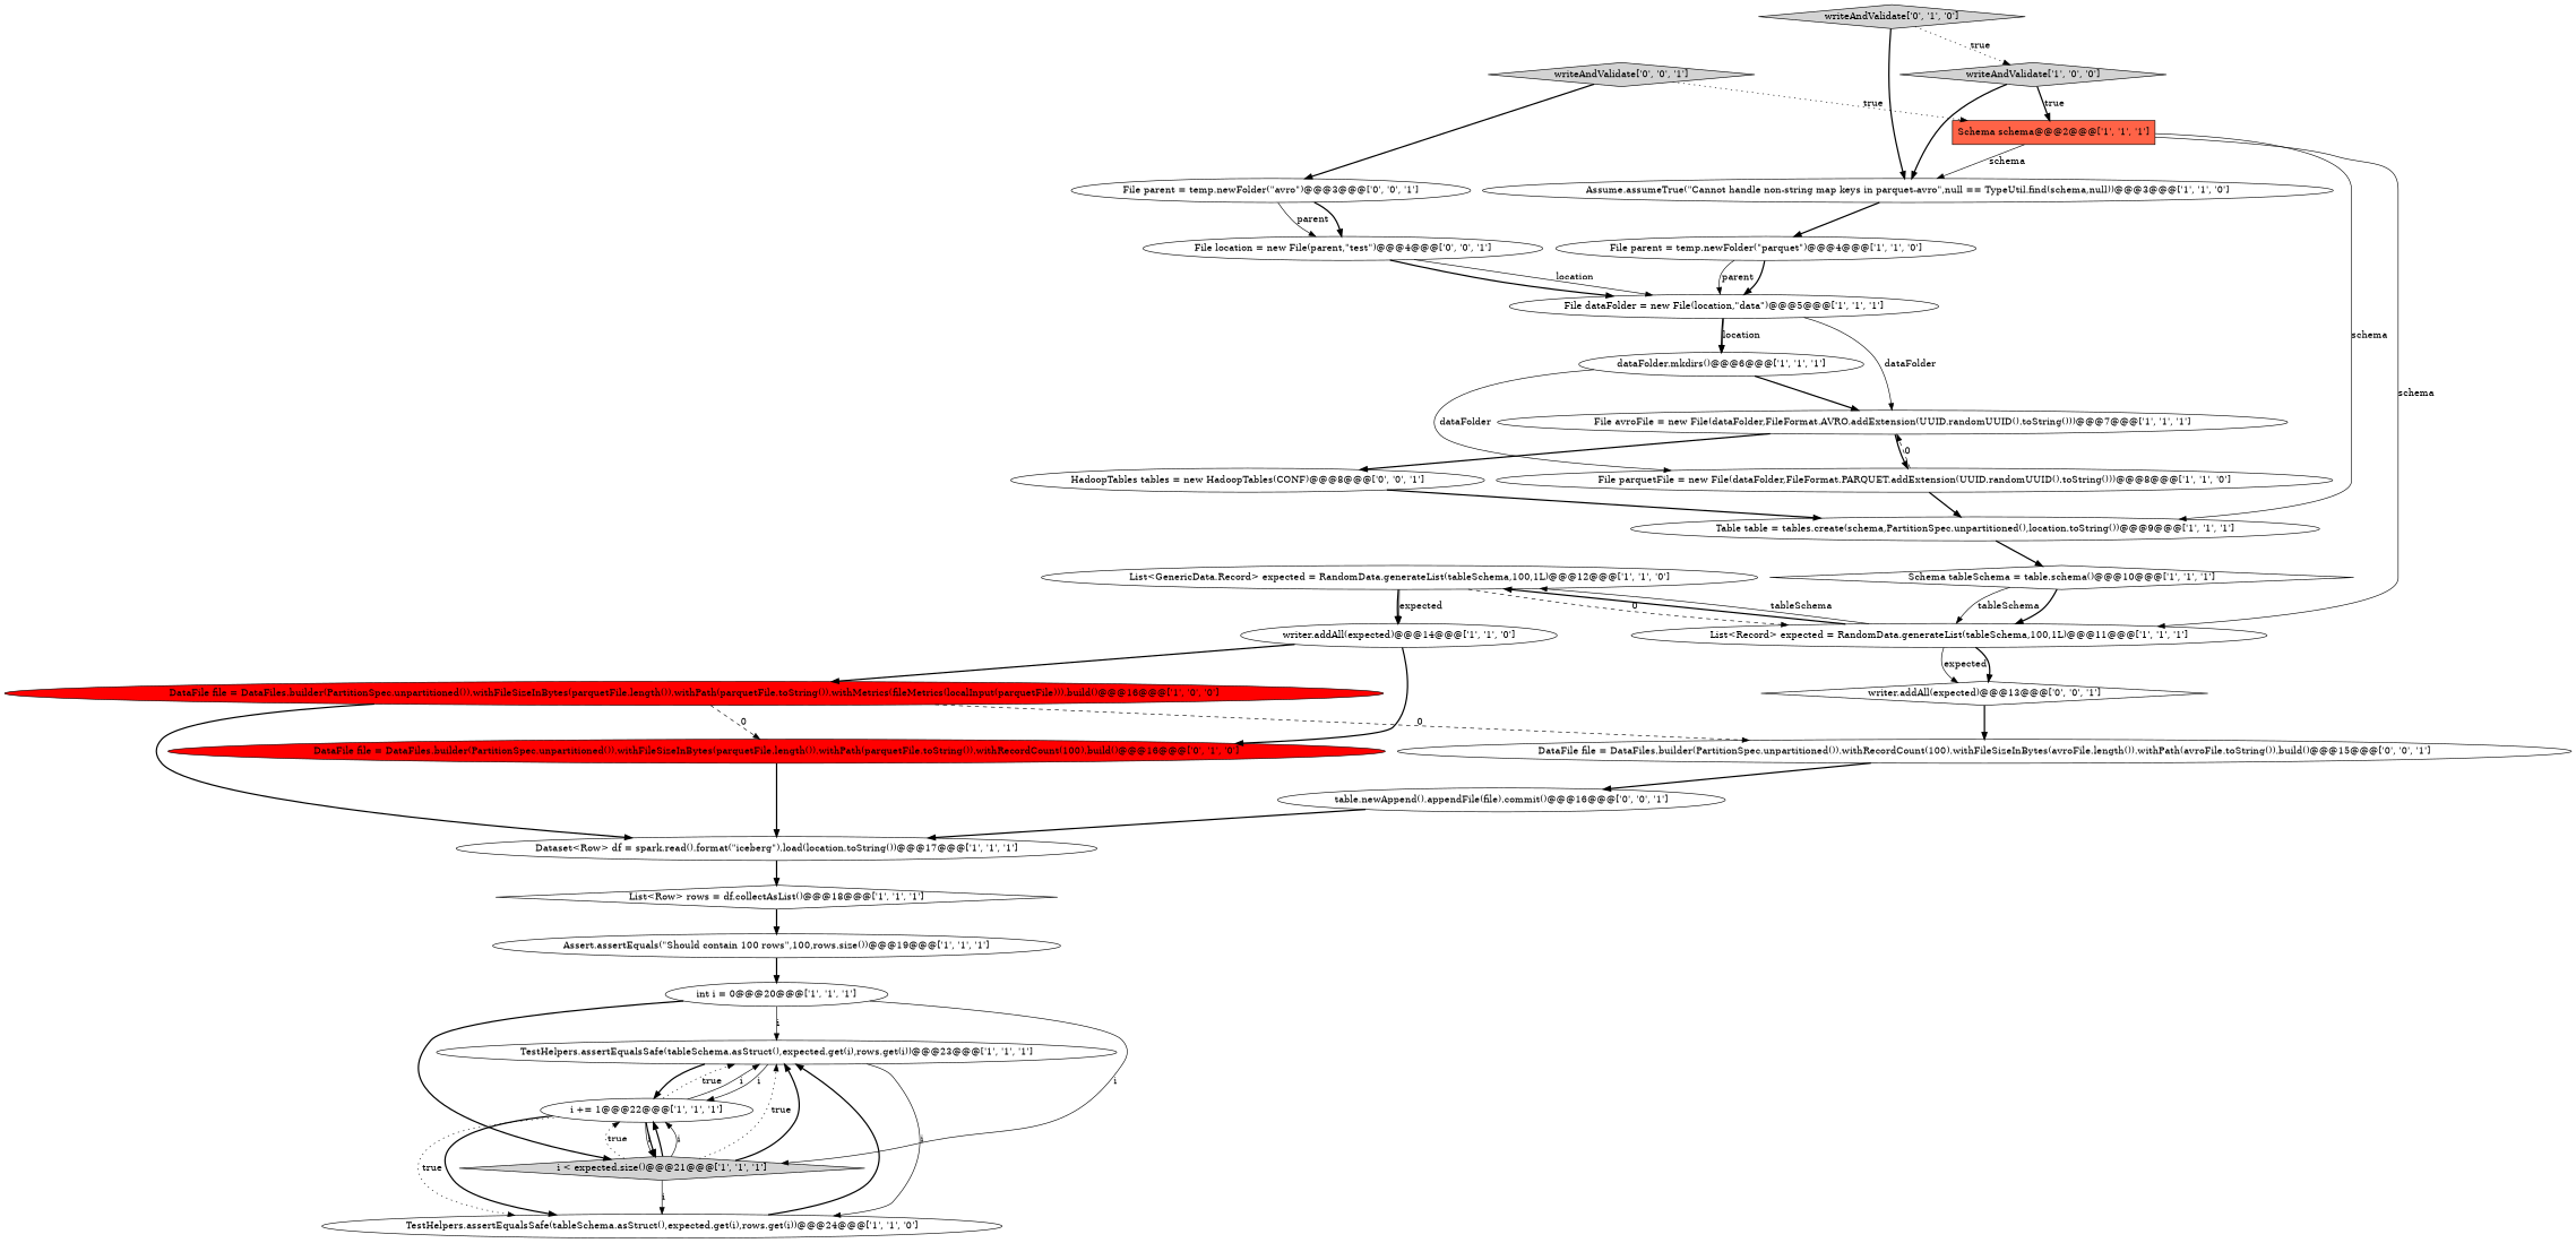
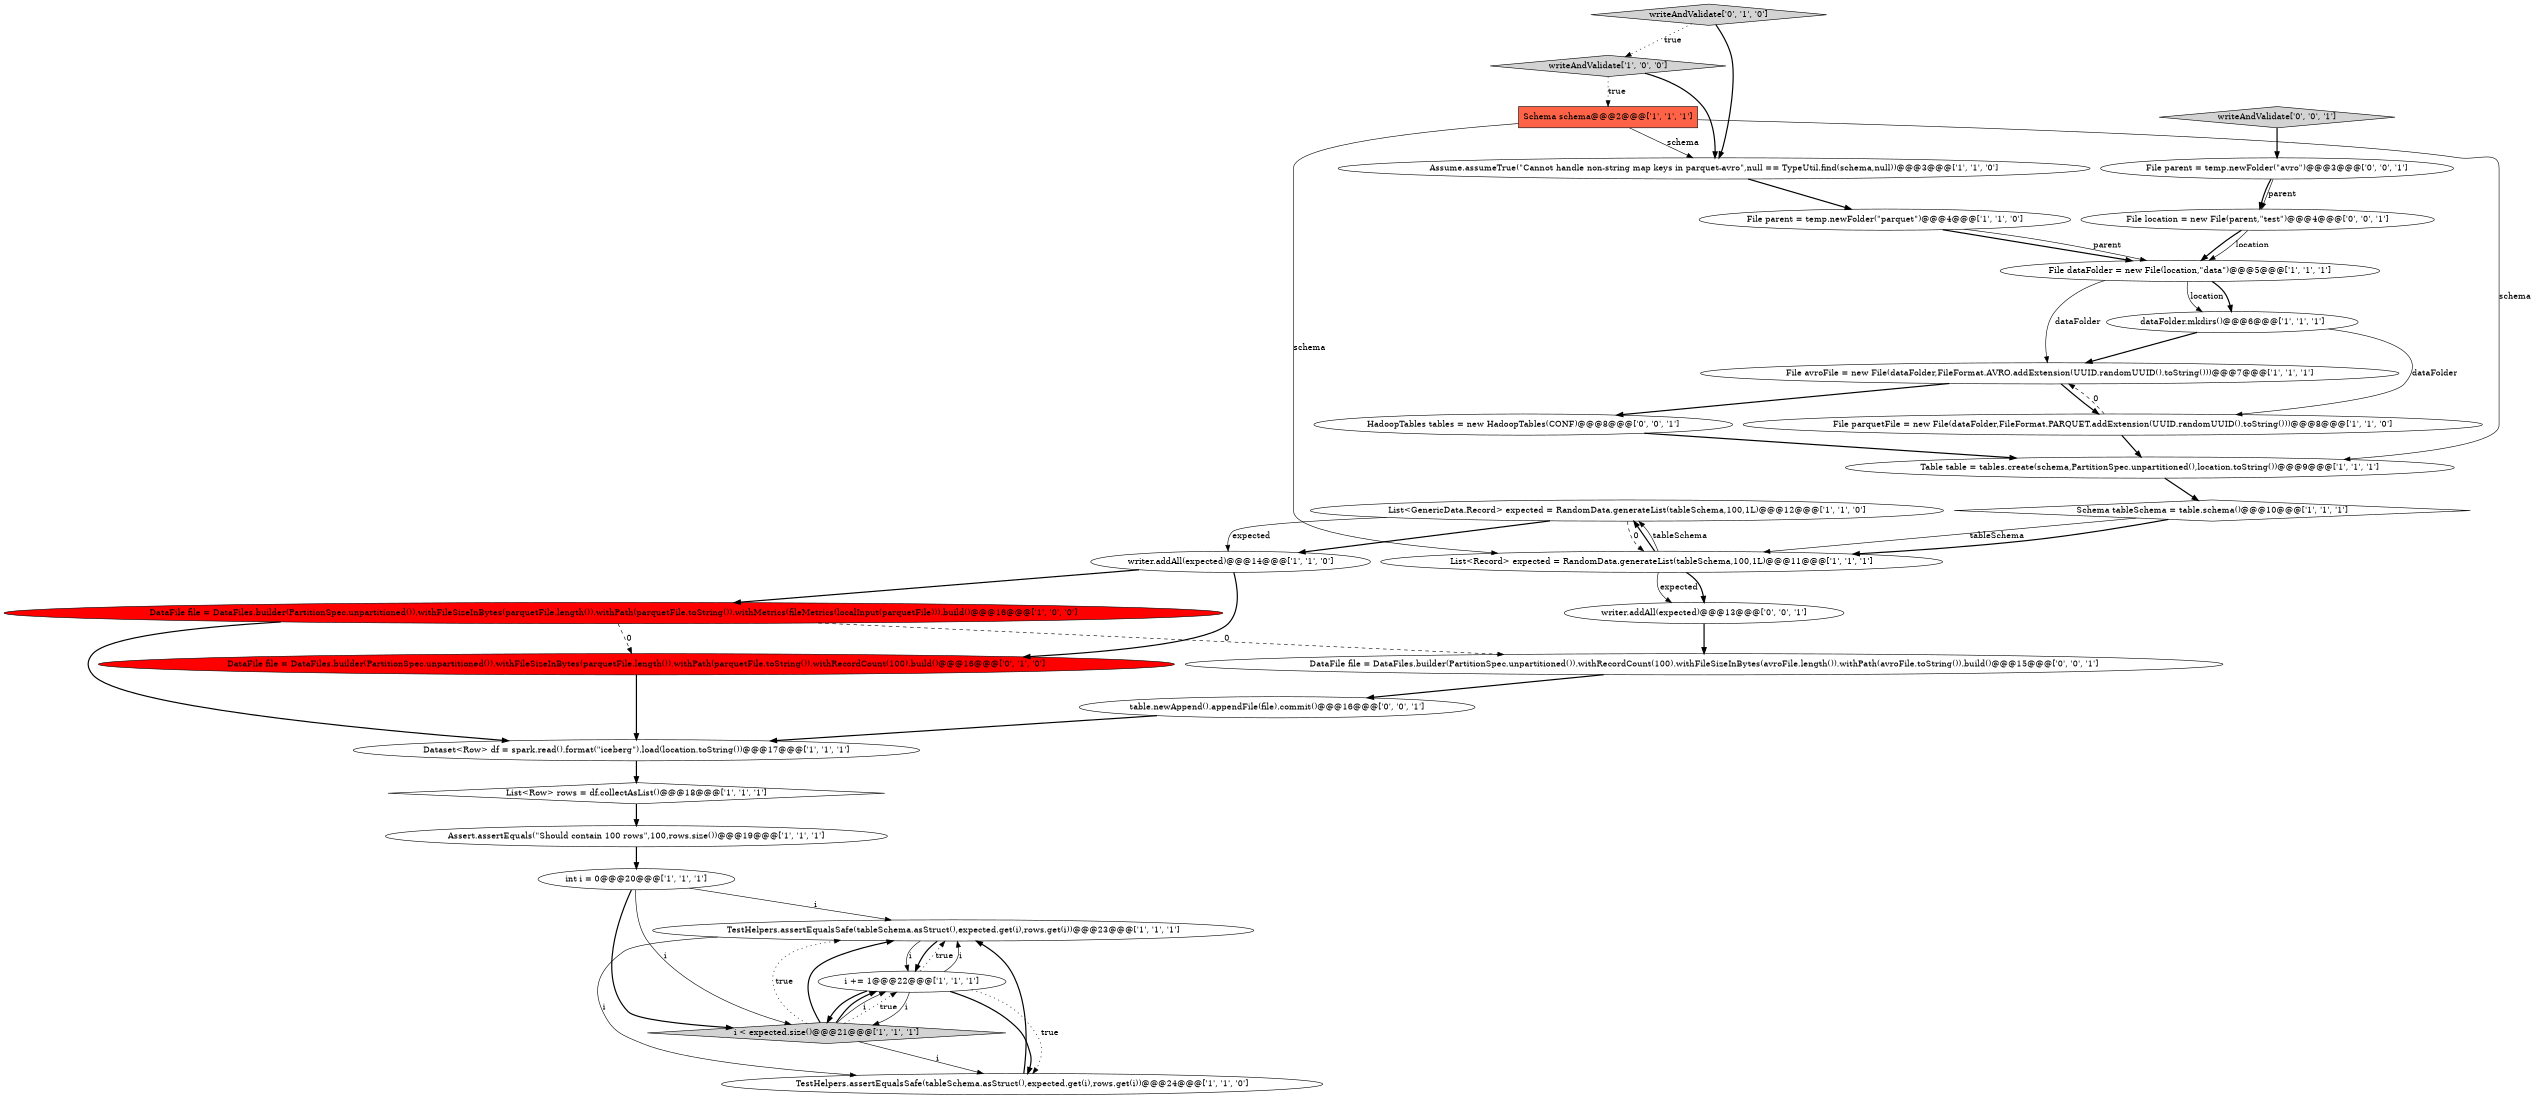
  digraph {
    node [fillcolor=white shape=ellipse style=filled]
    edge [style=bold]
    n1 [fillcolor=red label="DataFile file = DataFiles.builder(PartitionSpec.unpartitioned()).withFileSizeInBytes(parquetFile.length()).withPath(parquetFile.toString()).withMetrics(fileMetrics(localInput(parquetFile))).build()@@@16@@@['1', '0', '0']"]
    n2 [label="DataFile file = DataFiles.builder(PartitionSpec.unpartitioned()).withRecordCount(100).withFileSizeInBytes(avroFile.length()).withPath(avroFile.toString()).build()@@@15@@@['0', '0', '1']"]
    n3 [fillcolor=red label="DataFile file = DataFiles.builder(PartitionSpec.unpartitioned()).withFileSizeInBytes(parquetFile.length()).withPath(parquetFile.toString()).withRecordCount(100).build()@@@16@@@['0', '1', '0']"]
    n4 [label="Dataset<Row> df = spark.read().format(\"iceberg\").load(location.toString())@@@17@@@['1', '1', '1']"]
    n5 [label="table.newAppend().appendFile(file).commit()@@@16@@@['0', '0', '1']"]
    n6 [label="List<Row> rows = df.collectAsList()@@@18@@@['1', '1', '1']" shape=diamond]
    n7 [label="File dataFolder = new File(location,\"data\")@@@5@@@['1', '1', '1']"]
    n8 [label="File avroFile = new File(dataFolder,FileFormat.AVRO.addExtension(UUID.randomUUID().toString()))@@@7@@@['1', '1', '1']"]
    n9 [label="dataFolder.mkdirs()@@@6@@@['1', '1', '1']"]
    n10 [label="HadoopTables tables = new HadoopTables(CONF)@@@8@@@['0', '0', '1']"]
    n11 [label="File parquetFile = new File(dataFolder,FileFormat.PARQUET.addExtension(UUID.randomUUID().toString()))@@@8@@@['1', '1', '0']"]
    n12 [label="Assert.assertEquals(\"Should contain 100 rows\",100,rows.size())@@@19@@@['1', '1', '1']"]
    n13 [label="int i = 0@@@20@@@['1', '1', '1']"]
    n14 [label="TestHelpers.assertEqualsSafe(tableSchema.asStruct(),expected.get(i),rows.get(i))@@@23@@@['1', '1', '1']"]
    n15 [fillcolor=lightgray label="i < expected.size()@@@21@@@['1', '1', '1']" shape=diamond]
    n16 [fillcolor=lightgray label="writeAndValidate['1', '0', '0']" shape=diamond]
    n17 [label="Assume.assumeTrue(\"Cannot handle non-string map keys in parquet-avro\",null == TypeUtil.find(schema,null))@@@3@@@['1', '1', '0']"]
    n18 [fillcolor=tomato label="Schema schema@@@2@@@['1', '1', '1']" shape=box]
    n19 [label="File parent = temp.newFolder(\"parquet\")@@@4@@@['1', '1', '0']"]
    n20 [label="Table table = tables.create(schema,PartitionSpec.unpartitioned(),location.toString())@@@9@@@['1', '1', '1']"]
    n21 [label="List<Record> expected = RandomData.generateList(tableSchema,100,1L)@@@11@@@['1', '1', '1']"]
    n22 [label="TestHelpers.assertEqualsSafe(tableSchema.asStruct(),expected.get(i),rows.get(i))@@@24@@@['1', '1', '0']"]
    n23 [label="i += 1@@@22@@@['1', '1', '1']"]
    n24 [label="Schema tableSchema = table.schema()@@@10@@@['1', '1', '1']" shape=diamond]
    n25 [label="List<GenericData.Record> expected = RandomData.generateList(tableSchema,100,1L)@@@12@@@['1', '1', '0']"]
-   n26 [label="writer.addAll(expected)@@@13@@@['0', '0', '1']" shape=diamond]
+   n26 [label="writer.addAll(expected)@@@13@@@['0', '0', '1']"]
    n27 [label="writer.addAll(expected)@@@14@@@['1', '1', '0']"]
    n28 [label="File location = new File(parent,\"test\")@@@4@@@['0', '0', '1']"]
    n29 [fillcolor=lightgray label="writeAndValidate['0', '0', '1']" shape=diamond]
    n30 [label="File parent = temp.newFolder(\"avro\")@@@3@@@['0', '0', '1']"]
    n31 [fillcolor=lightgray label="writeAndValidate['0', '1', '0']" shape=diamond]
    n1 -> n2 [label=0 style=dashed]
    n1 -> n3 [label=0 style=dashed]
    n1 -> n4
    n2 -> n5
    n3 -> n4
    n4 -> n6
    n5 -> n4
    n6 -> n12
    n7 -> n8 [label=dataFolder style=solid]
    n7 -> n9 [label=location style=solid]
    n7 -> n9
    n8 -> n10
    n8 -> n11
    n9 -> n8
    n9 -> n11 [label=dataFolder style=solid]
    n10 -> n20
    n11 -> n8 [label=0 style=dashed]
    n11 -> n20
    n12 -> n13
    n13 -> n14 [label=i style=solid]
    n13 -> n15
    n13 -> n15 [label=i style=solid]
    n14 -> n22 [label=i style=solid]
    n14 -> n23 [label=i style=solid]
    n14 -> n23
    n15 -> n14 [label=true style=dotted]
    n15 -> n14
    n15 -> n22 [label=i style=solid]
    n15 -> n23 [label=i style=solid]
    n15 -> n23
    n15 -> n23 [label=true style=dotted]
    n16 -> n17
-   n16 -> n18 [label=true]
+   n16 -> n18 [label=true style=dotted]
    n17 -> n19
    n18 -> n17 [label=schema style=solid]
    n18 -> n20 [label=schema style=solid]
    n18 -> n21 [label=schema style=solid]
    n19 -> n7
    n19 -> n7 [label=parent style=solid]
    n20 -> n24
    n21 -> n25
    n21 -> n25 [label=tableSchema style=solid]
    n21 -> n26 [label=expected style=solid]
    n21 -> n26
    n22 -> n14
    n23 -> n14 [label=true style=dotted]
    n23 -> n14 [label=i style=solid]
    n23 -> n15
    n23 -> n15 [label=i style=solid]
    n23 -> n22
    n23 -> n22 [label=true style=dotted]
    n24 -> n21 [label=tableSchema style=solid]
    n24 -> n21
    n25 -> n21 [label=0 style=dashed]
    n25 -> n27 [label=expected style=solid]
    n25 -> n27
    n26 -> n2
    n27 -> n1
    n27 -> n3
    n28 -> n7
    n28 -> n7 [label=location style=solid]
-   n29 -> n18 [label=true style=dotted]
    n29 -> n30
    n30 -> n28
    n30 -> n28 [label=parent style=solid]
    n31 -> n16 [label=true style=dotted]
    n31 -> n17
  }
